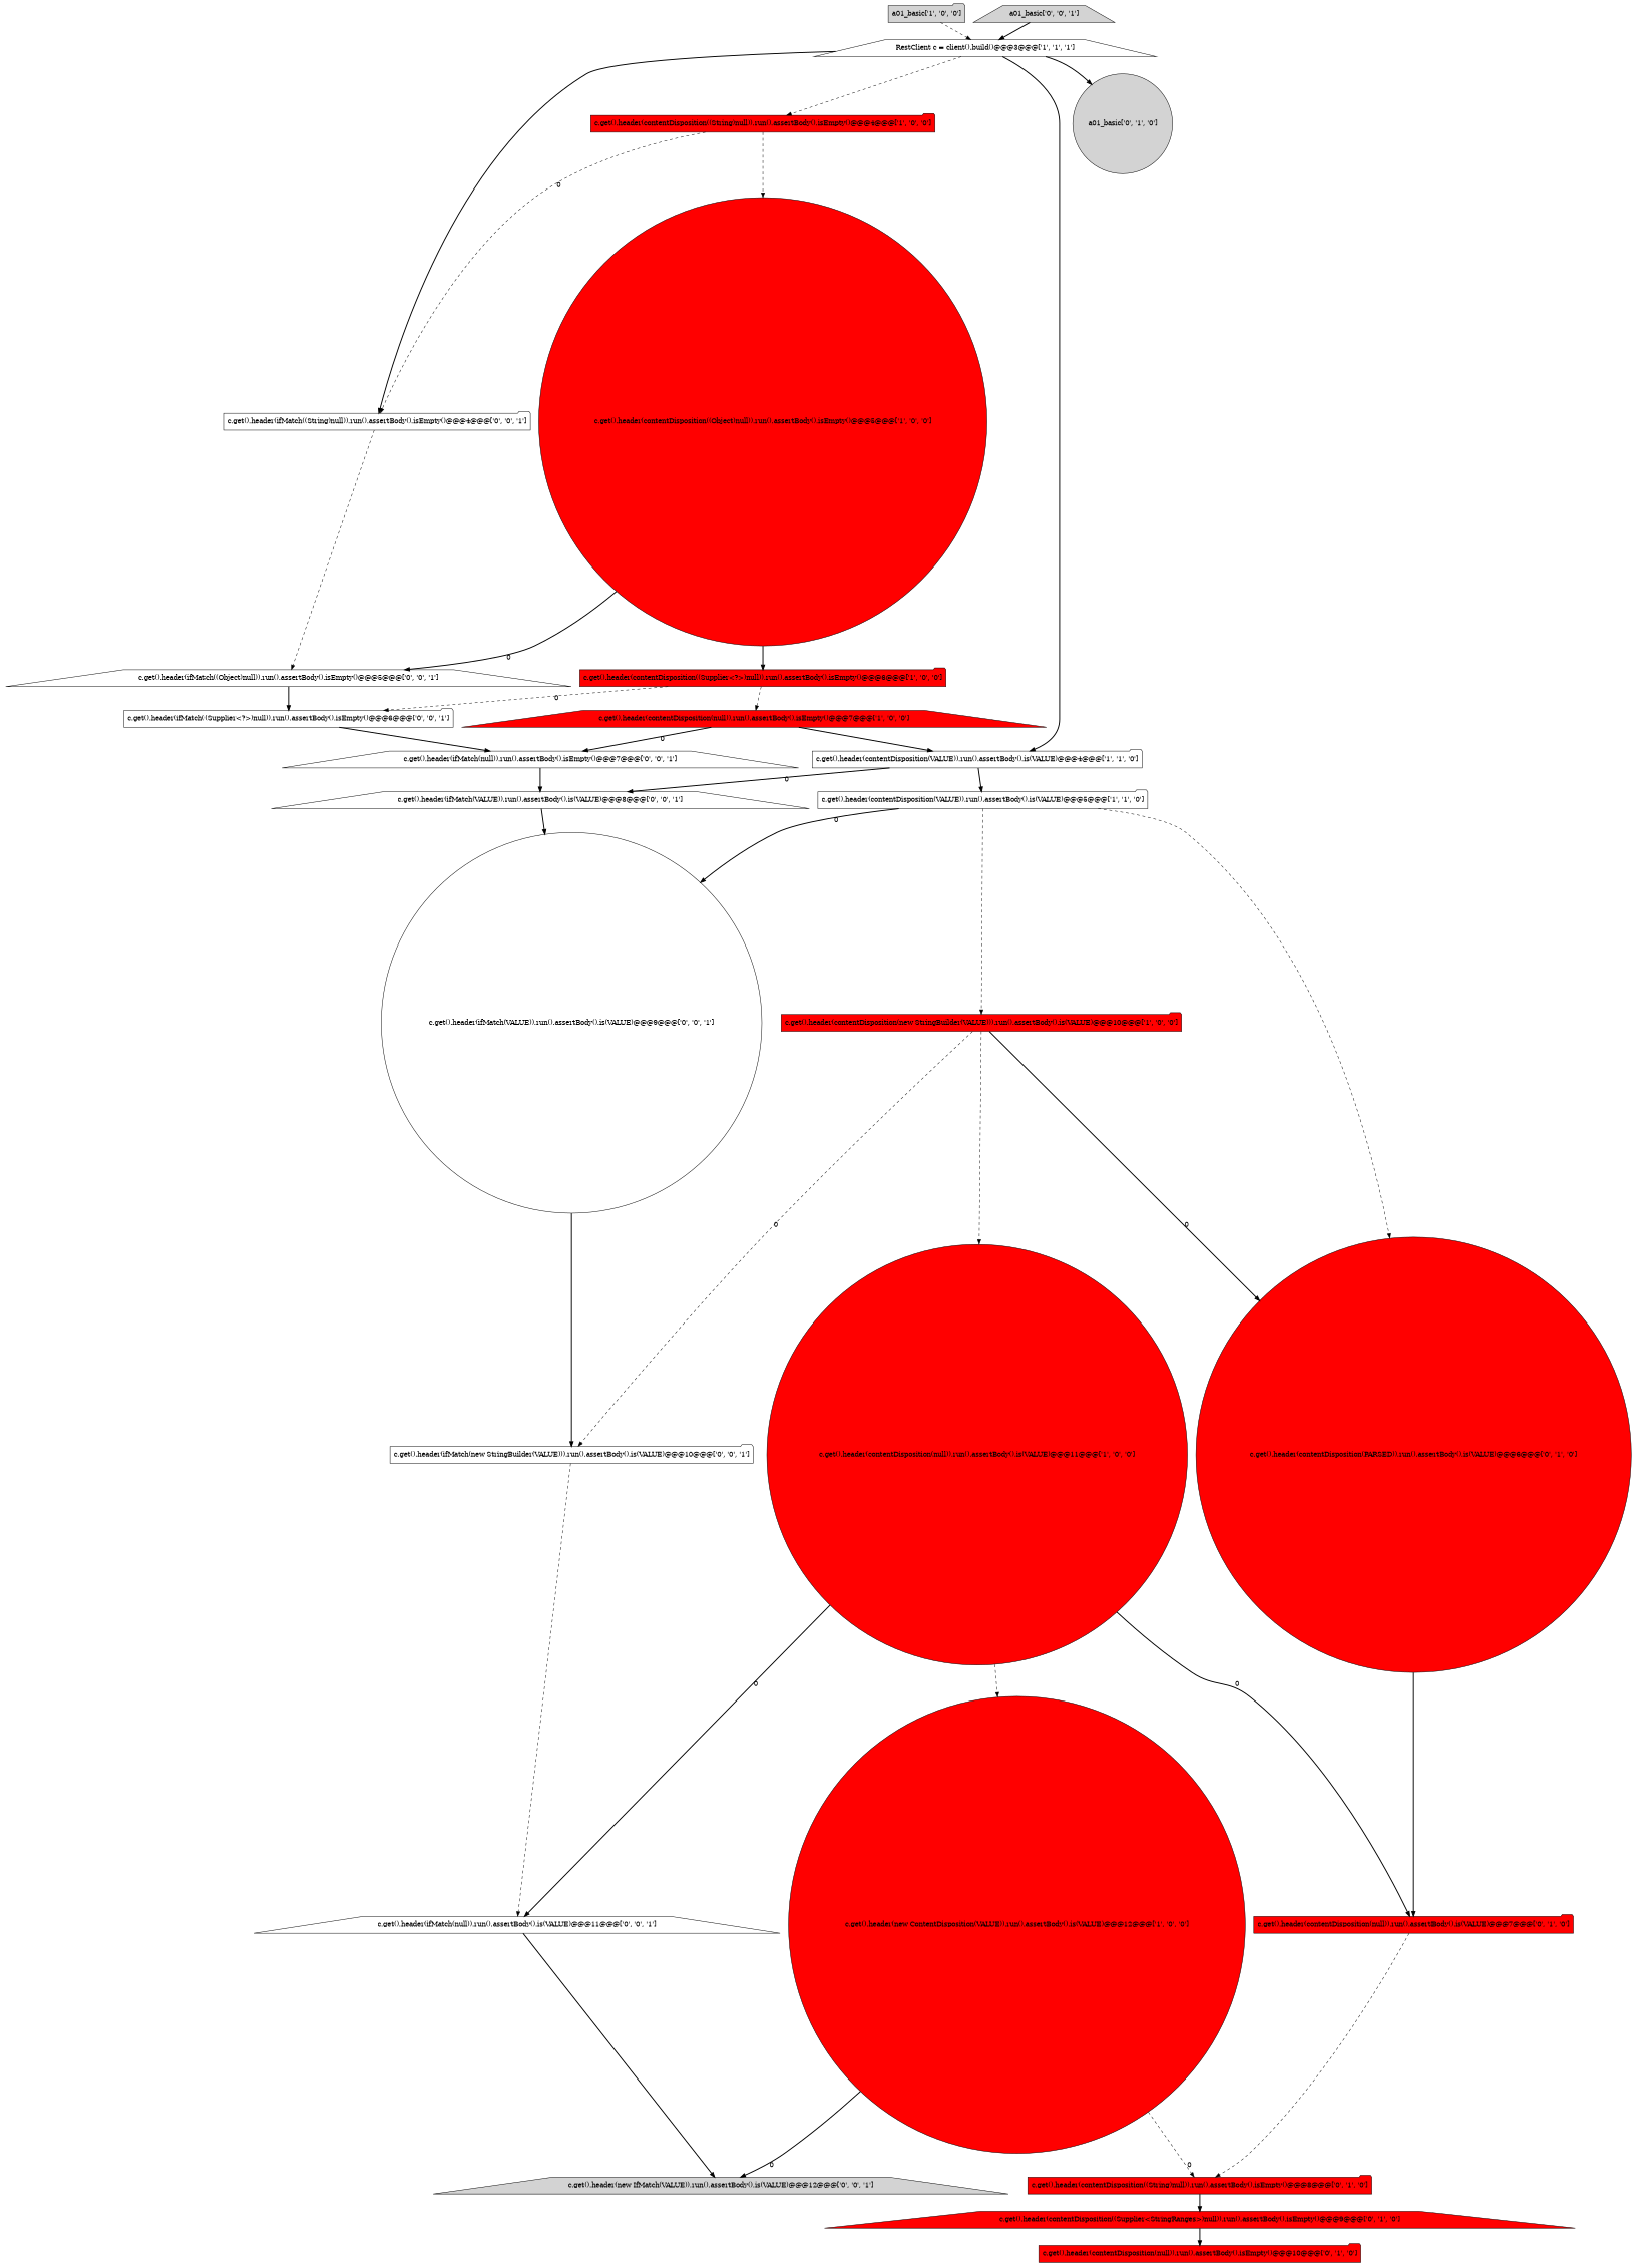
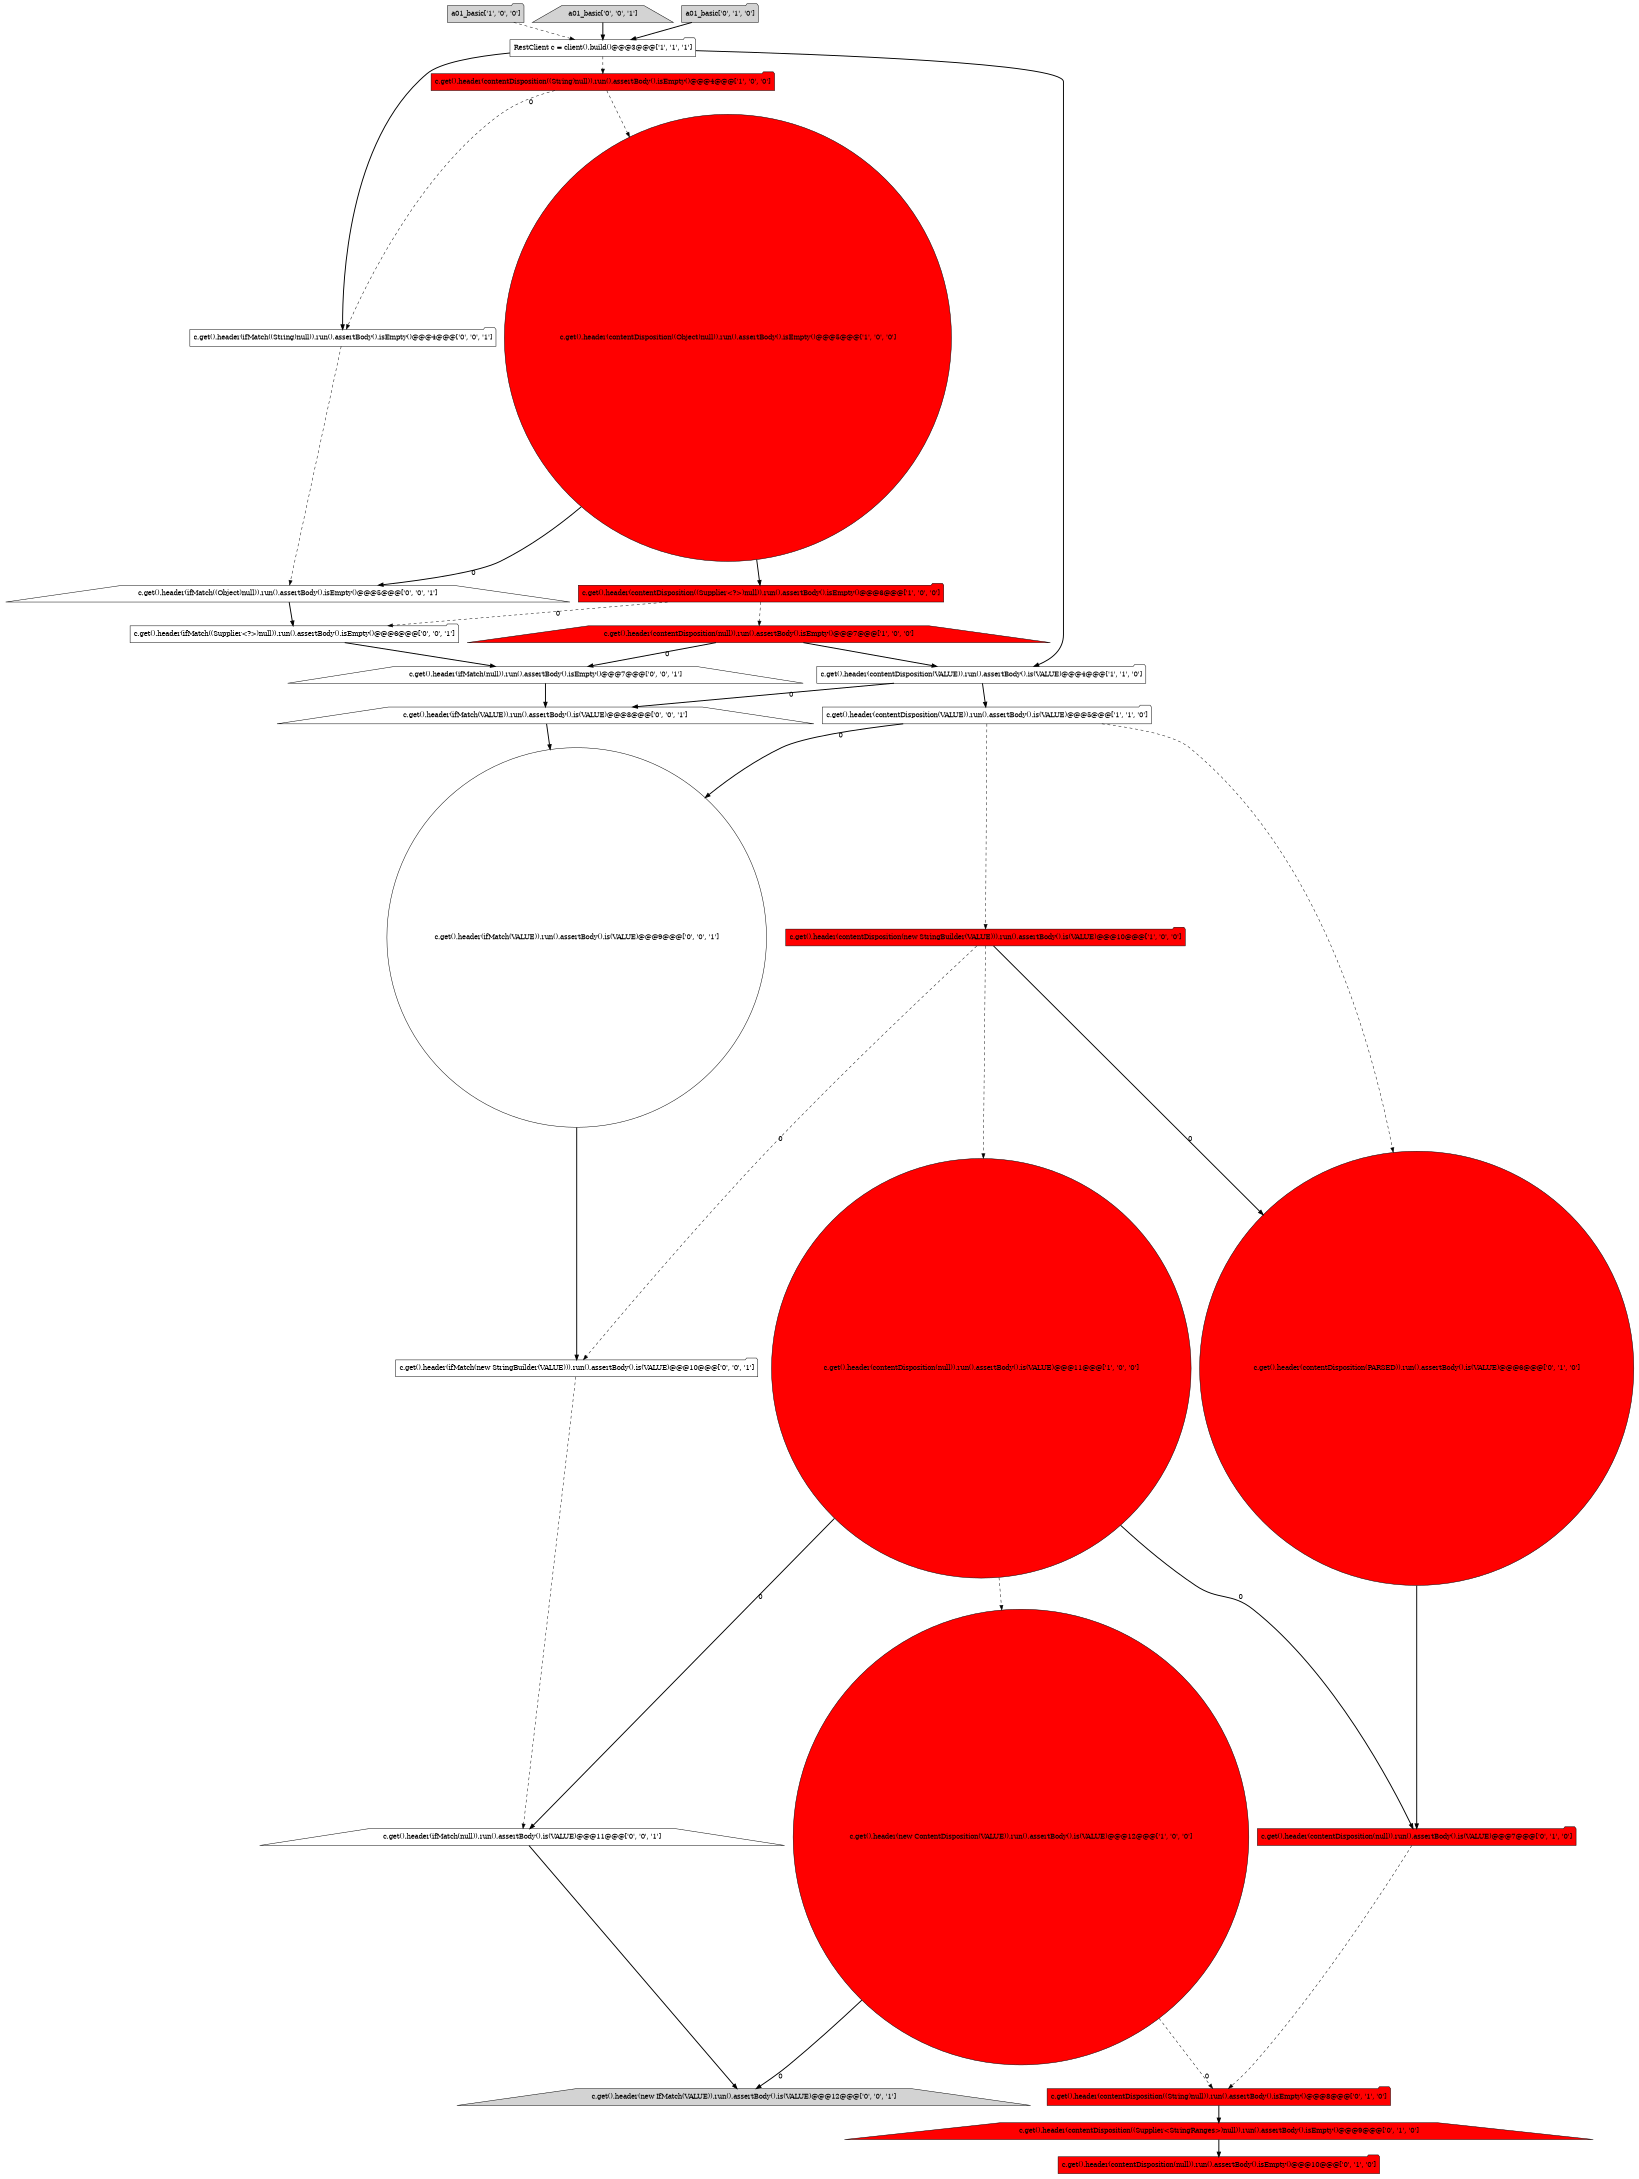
  digraph {
    node [fillcolor=red shape=folder style=filled]
    edge [style=bold]
    n1 [label="c.get().header(contentDisposition((String)null)).run().assertBody().isEmpty()@@@4@@@['1', '0', '0']"]
    n2 [label="c.get().header(contentDisposition((Object)null)).run().assertBody().isEmpty()@@@5@@@['1', '0', '0']" shape=circle]
    n3 [fillcolor=white label="c.get().header(ifMatch((String)null)).run().assertBody().isEmpty()@@@4@@@['0', '0', '1']"]
    n4 [fillcolor=white label="c.get().header(ifMatch((Object)null)).run().assertBody().isEmpty()@@@5@@@['0', '0', '1']" shape=trapezium]
    n5 [label="c.get().header(contentDisposition((Supplier<?>)null)).run().assertBody().isEmpty()@@@6@@@['1', '0', '0']"]
    n6 [fillcolor=white label="c.get().header(ifMatch((Supplier<?>)null)).run().assertBody().isEmpty()@@@6@@@['0', '0', '1']"]
    n7 [fillcolor=white label="c.get().header(ifMatch(null)).run().assertBody().isEmpty()@@@7@@@['0', '0', '1']" shape=trapezium]
    n8 [label="c.get().header(contentDisposition(null)).run().assertBody().isEmpty()@@@10@@@['0', '1', '0']"]
    n9 [fillcolor=white label="c.get().header(ifMatch(null)).run().assertBody().is(VALUE)@@@11@@@['0', '0', '1']" shape=trapezium]
    n10 [fillcolor=lightgray label="c.get().header(new IfMatch(VALUE)).run().assertBody().is(VALUE)@@@12@@@['0', '0', '1']" shape=trapezium]
    n11 [label="c.get().header(contentDisposition(null)).run().assertBody().is(VALUE)@@@7@@@['0', '1', '0']"]
    n12 [label="c.get().header(contentDisposition((String)null)).run().assertBody().isEmpty()@@@8@@@['0', '1', '0']"]
    n13 [label="c.get().header(contentDisposition((Supplier<StringRanges>)null)).run().assertBody().isEmpty()@@@9@@@['0', '1', '0']" shape=trapezium]
    n14 [fillcolor=white label="c.get().header(ifMatch(new StringBuilder(VALUE))).run().assertBody().is(VALUE)@@@10@@@['0', '0', '1']"]
    n15 [fillcolor=white label="c.get().header(ifMatch(VALUE)).run().assertBody().is(VALUE)@@@8@@@['0', '0', '1']" shape=trapezium]
    n16 [fillcolor=white label="c.get().header(ifMatch(VALUE)).run().assertBody().is(VALUE)@@@9@@@['0', '0', '1']" shape=circle]
-   n17 [fillcolor=white label="RestClient c = client().build()@@@3@@@['1', '1', '1']" shape=trapezium]
+   n17 [fillcolor=white label="RestClient c = client().build()@@@3@@@['1', '1', '1']"]
    n18 [fillcolor=white label="c.get().header(contentDisposition(VALUE)).run().assertBody().is(VALUE)@@@4@@@['1', '1', '0']"]
    n19 [fillcolor=white label="c.get().header(contentDisposition(VALUE)).run().assertBody().is(VALUE)@@@5@@@['1', '1', '0']"]
    n20 [fillcolor=lightgray label="a01_basic['1', '0', '0']"]
    n21 [label="c.get().header(new ContentDisposition(VALUE)).run().assertBody().is(VALUE)@@@12@@@['1', '0', '0']" shape=circle]
    n22 [label="c.get().header(contentDisposition(new StringBuilder(VALUE))).run().assertBody().is(VALUE)@@@10@@@['1', '0', '0']"]
    n23 [label="c.get().header(contentDisposition(null)).run().assertBody().is(VALUE)@@@11@@@['1', '0', '0']" shape=circle]
    n24 [label="c.get().header(contentDisposition(PARSED)).run().assertBody().is(VALUE)@@@6@@@['0', '1', '0']" shape=circle]
    n25 [label="c.get().header(contentDisposition(null)).run().assertBody().isEmpty()@@@7@@@['1', '0', '0']" shape=trapezium]
    n26 [fillcolor=lightgray label="a01_basic['0', '0', '1']" shape=trapezium]
-   n27 [fillcolor=lightgray label="a01_basic['0', '1', '0']" shape=circle]
+   n27 [fillcolor=lightgray label="a01_basic['0', '1', '0']"]
    n1 -> n2 [style=dashed]
    n1 -> n3 [label=0 style=dashed]
    n2 -> n4 [label=0]
    n2 -> n5
    n3 -> n4 [style=dashed]
    n4 -> n6
    n5 -> n6 [label=0 style=dashed]
    n5 -> n25 [style=dashed]
    n6 -> n7
    n7 -> n15
    n9 -> n10
    n11 -> n12 [style=dashed]
    n12 -> n13
    n13 -> n8
    n14 -> n9 [style=dashed]
    n15 -> n16
    n16 -> n14
    n17 -> n1 [style=dashed]
    n17 -> n3
    n17 -> n18
    n18 -> n15 [label=0]
    n18 -> n19
    n19 -> n16 [label=0]
    n19 -> n22 [style=dashed]
    n19 -> n24 [style=dashed]
    n20 -> n17 [style=dashed]
    n21 -> n10 [label=0]
    n21 -> n12 [label=0 style=dashed]
    n22 -> n14 [label=0 style=dashed]
    n22 -> n23 [style=dashed]
    n22 -> n24 [label=0]
    n23 -> n9 [label=0]
    n23 -> n11 [label=0]
    n23 -> n21 [style=dashed]
    n24 -> n11
    n25 -> n7 [label=0]
    n25 -> n18
    n26 -> n17
-   n17 -> n27
+   n27 -> n17
  }
